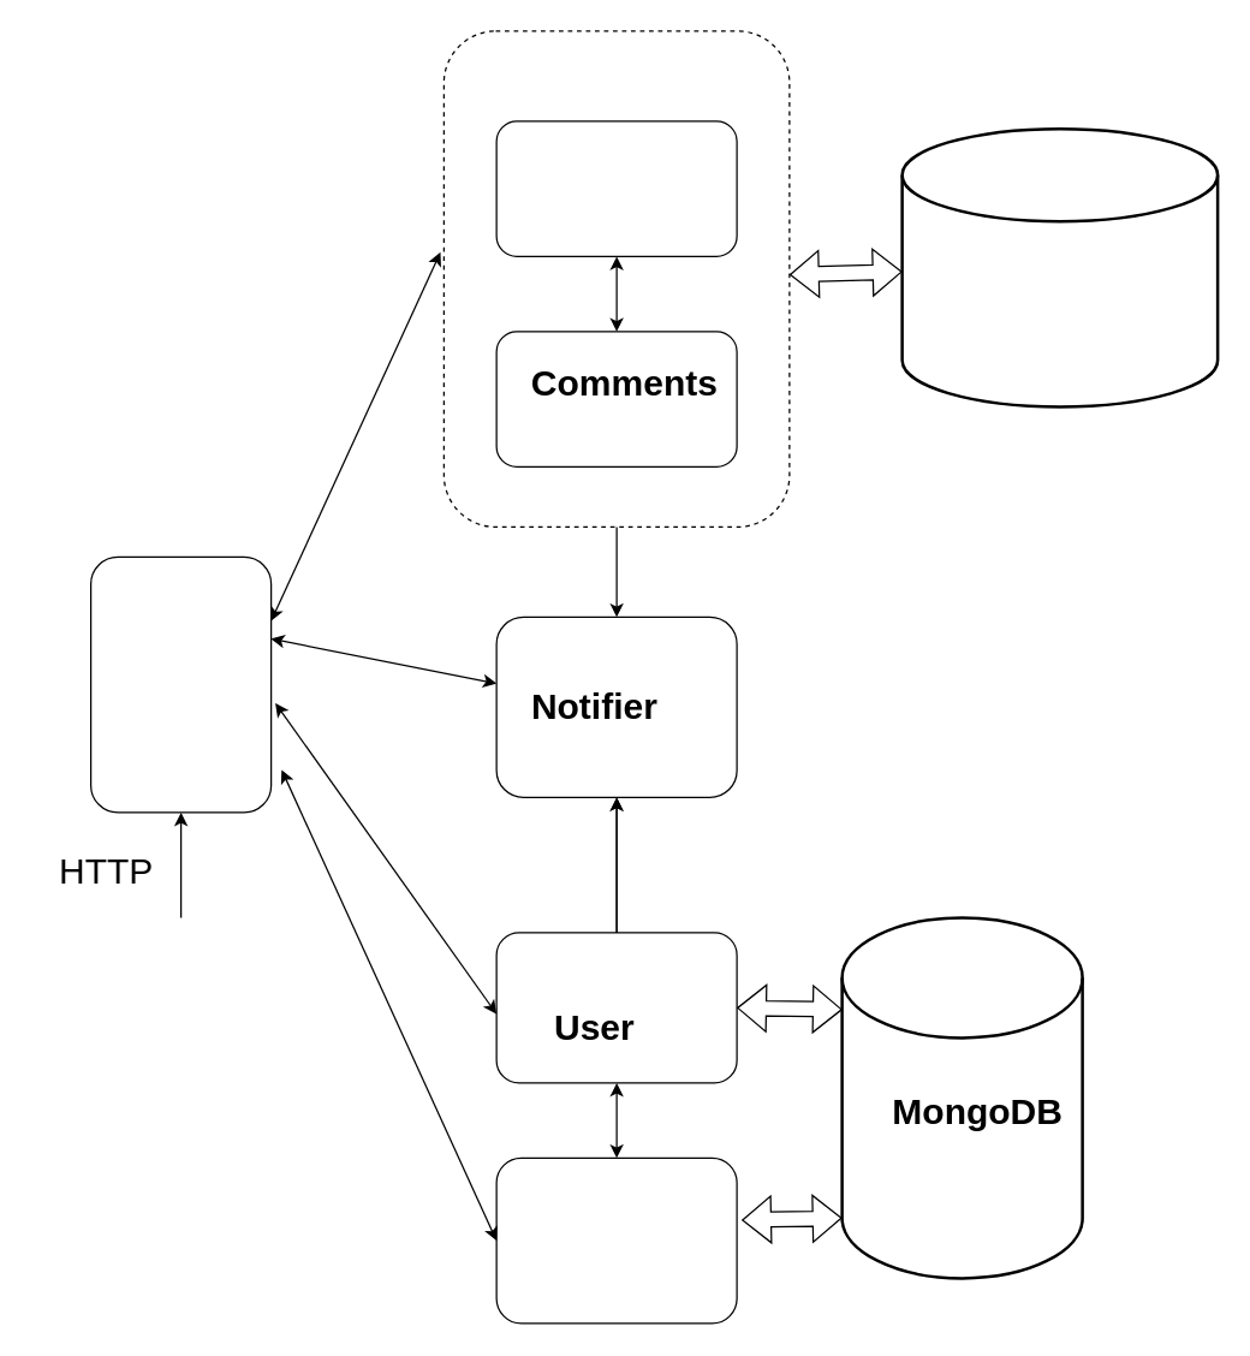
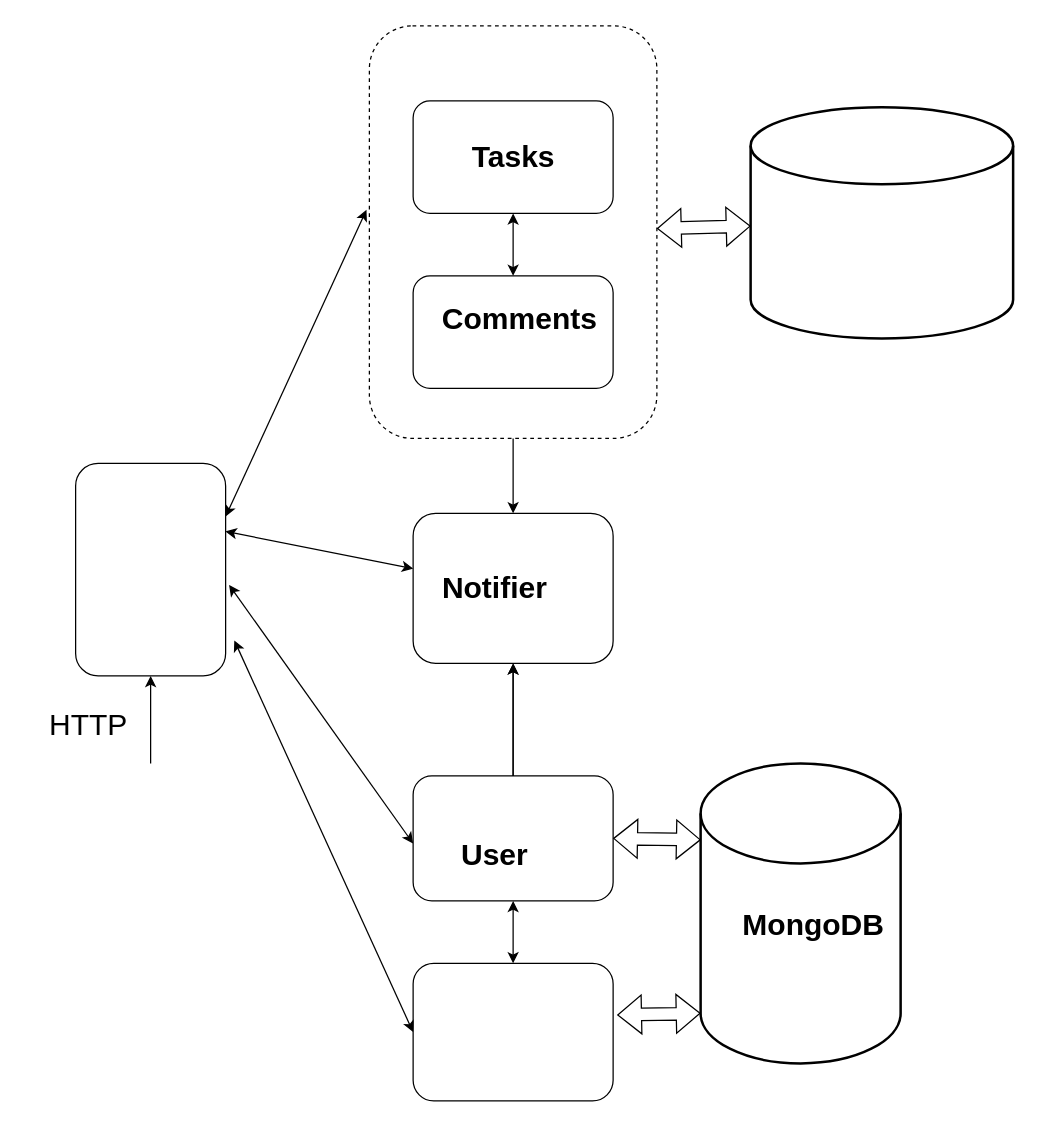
  <mxCell id="0" />
  <mxCell id="1" parent="0" />
  <mxCell id="2" value="" style="rounded=1;whiteSpace=wrap;html=1;fillColor=none;dashed=1;" vertex="1" parent="1"><mxGeometry x="295" y="20" width="230" height="330" as="geometry" /></mxCell>
  <mxCell id="3" value="" style="rounded=1;whiteSpace=wrap;html=1;" vertex="1" parent="1"><mxGeometry x="330" y="80" width="160" height="90" as="geometry" /></mxCell>
  <mxCell id="4" value="" style="rounded=1;whiteSpace=wrap;html=1;" vertex="1" parent="1"><mxGeometry x="330" y="220" width="160" height="90" as="geometry" /></mxCell>
  <mxCell id="5" value="" style="edgeStyle=orthogonalEdgeStyle;rounded=0;orthogonalLoop=1;jettySize=auto;html=1;" edge="1" parent="1" source="6" target="19"><mxGeometry relative="1" as="geometry" /></mxCell>
  <mxCell id="6" value="" style="rounded=1;whiteSpace=wrap;html=1;" vertex="1" parent="1"><mxGeometry x="330" y="620" width="160" height="100" as="geometry" /></mxCell>
  <mxCell id="7" value="" style="rounded=1;whiteSpace=wrap;html=1;" vertex="1" parent="1"><mxGeometry x="60" y="370" width="120" height="170" as="geometry" /></mxCell>
  <mxCell id="8" value="" style="endArrow=classic;startArrow=classic;html=1;rounded=0;entryX=-0.01;entryY=0.446;entryDx=0;entryDy=0;exitX=1;exitY=0.25;exitDx=0;exitDy=0;entryPerimeter=0;" edge="1" parent="1" source="7" target="2"><mxGeometry width="50" height="50" relative="1" as="geometry"><mxPoint x="240" y="280" as="sourcePoint" /><mxPoint x="290" y="230" as="targetPoint" /></mxGeometry></mxCell>
  <mxCell id="9" value="" style="endArrow=classic;startArrow=classic;html=1;rounded=0;entryX=0;entryY=0.541;entryDx=0;entryDy=0;entryPerimeter=0;exitX=1.023;exitY=0.572;exitDx=0;exitDy=0;exitPerimeter=0;" edge="1" parent="1" target="6" source="7"><mxGeometry width="50" height="50" relative="1" as="geometry"><mxPoint x="230" y="450" as="sourcePoint" /><mxPoint x="470" y="750" as="targetPoint" /></mxGeometry></mxCell>
+ <mxCell id="10" value="Tasks" style="text;strokeColor=none;fillColor=none;html=1;fontSize=24;fontStyle=1;verticalAlign=middle;align=center;" vertex="1" parent="1"><mxGeometry x="360" y="105" width="100" height="40" as="geometry" /></mxCell>
  <mxCell id="11" value="Comments" style="text;strokeColor=none;fillColor=none;html=1;fontSize=24;fontStyle=1;verticalAlign=middle;align=center;" vertex="1" parent="1"><mxGeometry x="365" y="230" width="100" height="50" as="geometry" /></mxCell>
  <mxCell id="12" value="User" style="text;strokeColor=none;fillColor=none;html=1;fontSize=24;fontStyle=1;verticalAlign=middle;align=center;" vertex="1" parent="1"><mxGeometry x="345" y="664" width="100" height="40" as="geometry" /></mxCell>
  <mxCell id="13" value="" style="strokeWidth=2;html=1;shape=mxgraph.flowchart.database;whiteSpace=wrap;" vertex="1" parent="1"><mxGeometry x="600" y="85" width="210" height="185" as="geometry" /></mxCell>
  <mxCell id="14" value="" style="strokeWidth=2;html=1;shape=mxgraph.flowchart.database;whiteSpace=wrap;" vertex="1" parent="1"><mxGeometry x="560" y="610" width="160" height="240" as="geometry" /></mxCell>
  <mxCell id="15" value="MongoDB" style="text;strokeColor=none;fillColor=none;html=1;fontSize=24;fontStyle=1;verticalAlign=middle;align=center;" vertex="1" parent="1"><mxGeometry x="600" y="720" width="100" height="40" as="geometry" /></mxCell>
  <mxCell id="16" value="" style="endArrow=classic;startArrow=classic;html=1;rounded=0;entryX=0.5;entryY=1;entryDx=0;entryDy=0;" edge="1" parent="1" target="3"><mxGeometry width="50" height="50" relative="1" as="geometry"><mxPoint x="410" y="220" as="sourcePoint" /><mxPoint x="410" y="245" as="targetPoint" /></mxGeometry></mxCell>
  <mxCell id="17" value="" style="shape=flexArrow;endArrow=classic;startArrow=classic;html=1;rounded=0;" edge="1" parent="1" source="2" target="13"><mxGeometry width="100" height="100" relative="1" as="geometry"><mxPoint x="500" y="385" as="sourcePoint" /><mxPoint x="600" y="285" as="targetPoint" /></mxGeometry></mxCell>
  <mxCell id="18" value="" style="shape=flexArrow;endArrow=classic;startArrow=classic;html=1;rounded=0;entryX=0.001;entryY=0.255;entryDx=0;entryDy=0;entryPerimeter=0;" edge="1" parent="1" target="14"><mxGeometry width="100" height="100" relative="1" as="geometry"><mxPoint x="490" y="670" as="sourcePoint" /><mxPoint x="560" y="695" as="targetPoint" /></mxGeometry></mxCell>
  <mxCell id="19" value="" style="rounded=1;whiteSpace=wrap;html=1;fillColor=none;" vertex="1" parent="1"><mxGeometry x="330" y="410" width="160" height="120" as="geometry" /></mxCell>
  <mxCell id="20" value="Notifier" style="text;strokeColor=none;fillColor=none;html=1;fontSize=24;fontStyle=1;verticalAlign=middle;align=center;" vertex="1" parent="1"><mxGeometry x="345" y="450" width="100" height="40" as="geometry" /></mxCell>
  <mxCell id="21" value="" style="endArrow=classic;html=1;rounded=0;" edge="1" parent="1" target="19"><mxGeometry width="50" height="50" relative="1" as="geometry"><mxPoint x="410" y="620" as="sourcePoint" /><mxPoint x="460" y="640" as="targetPoint" /></mxGeometry></mxCell>
  <mxCell id="22" value="" style="endArrow=classic;html=1;rounded=0;entryX=0.5;entryY=0;entryDx=0;entryDy=0;exitX=0.5;exitY=1;exitDx=0;exitDy=0;" edge="1" parent="1" target="19" source="2"><mxGeometry width="50" height="50" relative="1" as="geometry"><mxPoint x="410" y="470" as="sourcePoint" /><mxPoint x="460" y="420" as="targetPoint" /></mxGeometry></mxCell>
  <mxCell id="23" value="" style="endArrow=classic;html=1;rounded=0;" edge="1" parent="1"><mxGeometry width="50" height="50" relative="1" as="geometry"><mxPoint x="120" y="610" as="sourcePoint" /><mxPoint x="120" y="540" as="targetPoint" /></mxGeometry></mxCell>
  <mxCell id="24" value="&lt;span style=&quot;font-weight: 400;&quot;&gt;HTTP&lt;/span&gt;" style="text;strokeColor=none;fillColor=none;html=1;fontSize=24;fontStyle=1;verticalAlign=middle;align=center;" vertex="1" parent="1"><mxGeometry x="20" y="560" width="100" height="40" as="geometry" /></mxCell>
  <mxCell id="25" value="" style="endArrow=classic;startArrow=classic;html=1;rounded=0;entryX=0.999;entryY=0.32;entryDx=0;entryDy=0;entryPerimeter=0;" edge="1" parent="1" source="19" target="7"><mxGeometry width="50" height="50" relative="1" as="geometry"><mxPoint x="470" y="560" as="sourcePoint" /><mxPoint x="520" y="510" as="targetPoint" /></mxGeometry></mxCell>
  <mxCell id="26" value="" style="rounded=1;whiteSpace=wrap;html=1;" vertex="1" parent="1"><mxGeometry x="330" y="770" width="160" height="110" as="geometry" /></mxCell>
  <mxCell id="27" value="" style="endArrow=classic;startArrow=classic;html=1;rounded=0;exitX=0.5;exitY=1;exitDx=0;exitDy=0;" edge="1" parent="1" source="6" target="26"><mxGeometry width="50" height="50" relative="1" as="geometry"><mxPoint x="470" y="560" as="sourcePoint" /><mxPoint x="520" y="510" as="targetPoint" /></mxGeometry></mxCell>
  <mxCell id="28" value="" style="endArrow=classic;startArrow=classic;html=1;rounded=0;entryX=1.058;entryY=0.833;entryDx=0;entryDy=0;entryPerimeter=0;exitX=0;exitY=0.5;exitDx=0;exitDy=0;" edge="1" parent="1" source="26" target="7"><mxGeometry width="50" height="50" relative="1" as="geometry"><mxPoint x="470" y="560" as="sourcePoint" /><mxPoint x="520" y="510" as="targetPoint" /></mxGeometry></mxCell>
  <mxCell id="29" value="" style="shape=flexArrow;endArrow=classic;startArrow=classic;html=1;rounded=0;entryX=0;entryY=0.833;entryDx=0;entryDy=0;entryPerimeter=0;exitX=1.02;exitY=0.375;exitDx=0;exitDy=0;exitPerimeter=0;" edge="1" parent="1" source="26" target="14"><mxGeometry width="100" height="100" relative="1" as="geometry"><mxPoint x="490" y="670" as="sourcePoint" /><mxPoint x="560" y="695" as="targetPoint" /></mxGeometry></mxCell>
